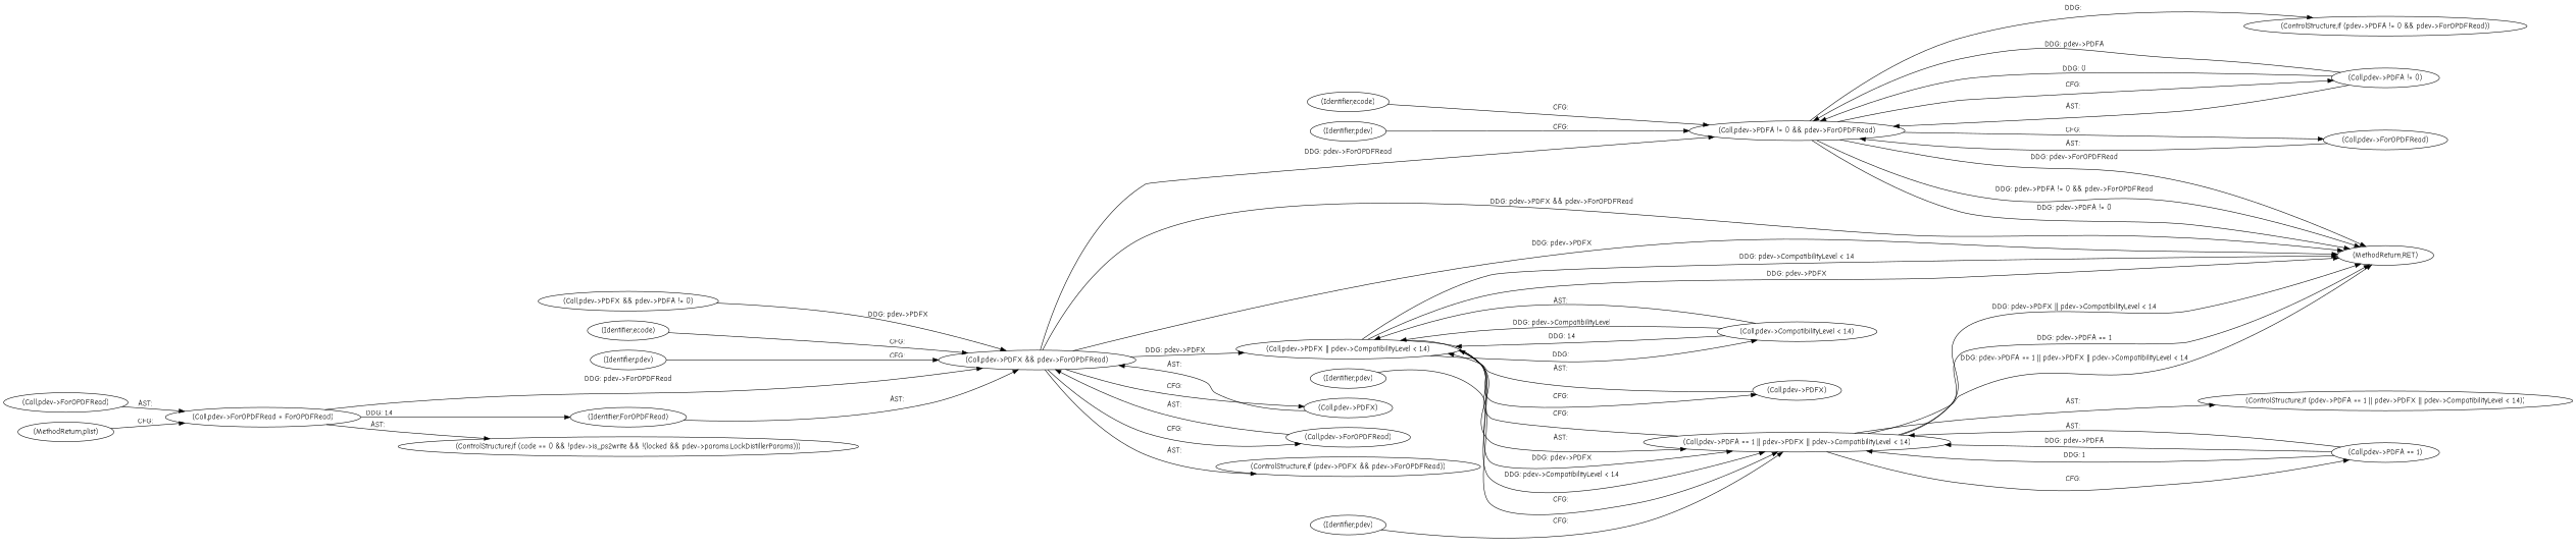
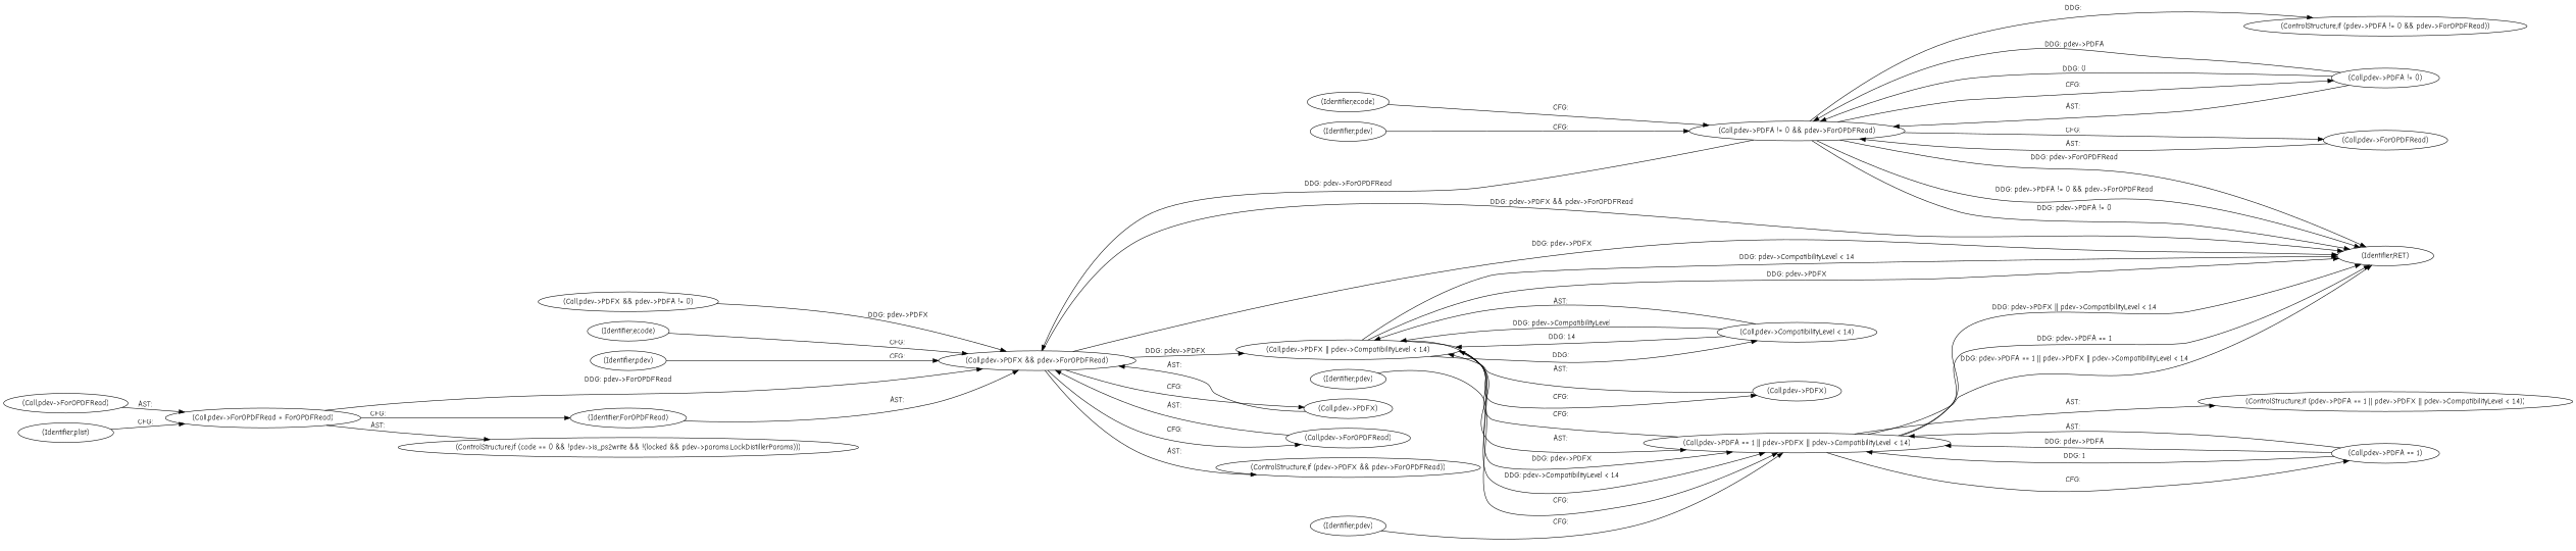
  digraph {
    fontname="Comic Neue"
    rankdir=LR
    node [fontname="Comic Neue"]
    edge [fontname="Comic Neue"]
    n1 [label="(Call,pdev->ForOPDFRead = ForOPDFRead)"]
    n2 [label="(Call,pdev->PDFX && pdev->ForOPDFRead)"]
    n3 [label="(Identifier,ForOPDFRead)"]
    n4 [label="(ControlStructure,if (code == 0 && !pdev->is_ps2write && !(locked && pdev->params.LockDistillerParams)))"]
-   n5 [label="(MethodReturn,RET)"]
+   n5 [label="(Identifier,RET)"]
    n6 [label="(Call,pdev->PDFA != 0 && pdev->ForOPDFRead)"]
    n7 [label="(Call,pdev->PDFX || pdev->CompatibilityLevel < 1.4)"]
    n8 [label="(Call,pdev->PDFX)"]
    n9 [label="(Call,pdev->ForOPDFRead)"]
    n10 [label="(ControlStructure,if (pdev->PDFX && pdev->ForOPDFRead))"]
    n11 [label="(ControlStructure,if (pdev->PDFA != 0 && pdev->ForOPDFRead))"]
    n12 [label="(Call,pdev->PDFA != 0)"]
    n13 [label="(Call,pdev->ForOPDFRead)"]
    n14 [label="(Call,pdev->PDFA == 1 || pdev->PDFX || pdev->CompatibilityLevel < 1.4)"]
    n15 [label="(Call,pdev->CompatibilityLevel < 1.4)"]
    n16 [label="(Call,pdev->PDFX)"]
    n17 [label="(Call,pdev->PDFA == 1)"]
    n18 [label="(ControlStructure,if (pdev->PDFA == 1 || pdev->PDFX || pdev->CompatibilityLevel < 1.4))"]
    n19 [label="(Identifier,ecode)"]
    n20 [label="(Call,pdev->ForOPDFRead)"]
    n21 [label="(Identifier,pdev)"]
    n22 [label="(Identifier,pdev)"]
    n23 [label="(Call,pdev->PDFX && pdev->PDFA != 0)"]
    n24 [label="(Identifier,ecode)"]
    n25 [label="(Identifier,pdev)"]
-   n26 [label="(MethodReturn,plist)"]
+   n26 [label="(Identifier,plist)"]
    n27 [label="(Identifier,pdev)"]
    n1 -> n2 [label="DDG: pdev->ForOPDFRead"]
-   n1 -> n3 [label="DDG: 1.4"]
+   n1 -> n3 [label="CFG: "]
    n1 -> n4 [label="AST: "]
    n2 -> n5 [label="DDG: pdev->PDFX && pdev->ForOPDFRead"]
    n2 -> n5 [label="DDG: pdev->PDFX"]
-   n2 -> n6 [label="DDG: pdev->ForOPDFRead"]
+   n6 -> n2 [label="DDG: pdev->ForOPDFRead"]
    n2 -> n7 [label="DDG: pdev->PDFX"]
    n2 -> n8 [label="CFG: "]
    n2 -> n9 [label="CFG: "]
    n2 -> n10 [label="AST: "]
    n3 -> n2 [label="AST: "]
    n6 -> n5 [label="DDG: pdev->PDFA != 0"]
    n6 -> n5 [label="DDG: pdev->ForOPDFRead"]
    n6 -> n5 [label="DDG: pdev->PDFA != 0 && pdev->ForOPDFRead"]
    n6 -> n11 [label="DDG: "]
    n6 -> n12 [label="CFG: "]
    n6 -> n13 [label="CFG: "]
    n7 -> n5 [label="DDG: pdev->CompatibilityLevel < 1.4"]
    n7 -> n5 [label="DDG: pdev->PDFX"]
    n7 -> n14 [label="AST: "]
    n7 -> n14 [label="DDG: pdev->PDFX"]
    n7 -> n14 [label="DDG: pdev->CompatibilityLevel < 1.4"]
    n7 -> n15 [label="DDG: "]
    n7 -> n16 [label="CFG: "]
    n8 -> n2 [label="AST: "]
    n9 -> n2 [label="AST: "]
    n12 -> n6 [label="AST: "]
    n12 -> n6 [label="DDG: pdev->PDFA"]
    n12 -> n6 [label="DDG: 0"]
    n13 -> n6 [label="AST: "]
    n14 -> n5 [label="DDG: pdev->PDFA == 1 || pdev->PDFX || pdev->CompatibilityLevel < 1.4"]
    n14 -> n5 [label="DDG: pdev->PDFX || pdev->CompatibilityLevel < 1.4"]
    n14 -> n5 [label="DDG: pdev->PDFA == 1"]
    n14 -> n7 [label="CFG: "]
    n14 -> n17 [label="CFG: "]
    n14 -> n18 [label="AST: "]
    n15 -> n7 [label="AST: "]
    n15 -> n7 [label="DDG: pdev->CompatibilityLevel"]
    n15 -> n7 [label="DDG: 1.4"]
    n16 -> n7 [label="AST: "]
    n17 -> n14 [label="AST: "]
    n17 -> n14 [label="DDG: pdev->PDFA"]
    n17 -> n14 [label="DDG: 1"]
    n19 -> n6 [label="CFG: "]
    n20 -> n1 [label="AST: "]
    n21 -> n14 [label="CFG: "]
    n22 -> n6 [label="CFG: "]
    n23 -> n2 [label="DDG: pdev->PDFX"]
    n24 -> n2 [label="CFG: "]
    n25 -> n2 [label="CFG: "]
    n26 -> n1 [label="CFG: "]
    n27 -> n14 [label="CFG: "]
  }
